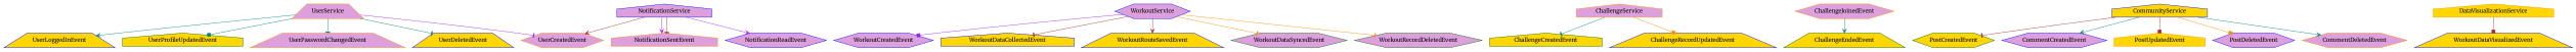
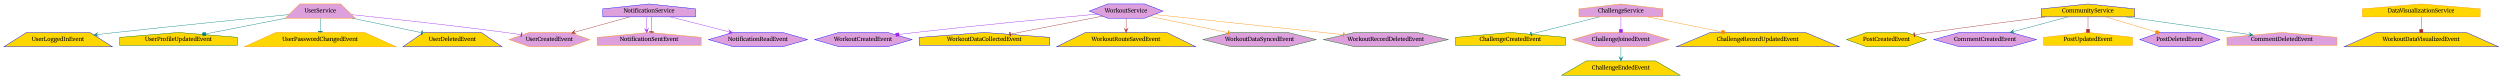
  digraph {
    fontname=Merriweather
    node [color=blue fillcolor=plum fontname=Merriweather shape=hexagon style=filled]
    edge [arrowhead=tee color=teal fontname=Merriweather]
    n1 [color=darkorange label=UserService shape=trapezium]
    n2 [color=darkorange label=UserCreatedEvent]
    n3 [fillcolor=gold label=UserLoggedInEvent shape=trapezium]
    n4 [color=darkgreen fillcolor=gold label=UserProfileUpdatedEvent shape=house]
-   n5 [color=darkorange label=UserPasswordChangedEvent shape=trapezium]
+   n5 [color=darkorange fillcolor=gold label=UserPasswordChangedEvent shape=trapezium]
    n6 [fillcolor=gold label=UserDeletedEvent shape=trapezium]
    n7 [label=WorkoutService]
    n8 [label=WorkoutCreatedEvent]
    n9 [fillcolor=gold label=WorkoutDataCollectedEvent shape=house]
    n10 [fillcolor=gold label=WorkoutRouteSavedEvent shape=trapezium]
    n11 [color=darkgreen label=WorkoutDataSyncedEvent]
    n12 [color=darkgreen label=WorkoutRecordDeletedEvent]
    n13 [color=darkorange label=ChallengeService shape=house]
    n14 [color=darkgreen fillcolor=gold label=ChallengeCreatedEvent shape=house]
    n15 [color=darkorange label=ChallengeJoinedEvent]
    n16 [fillcolor=gold label=ChallengeRecordUpdatedEvent shape=trapezium]
    n17 [color=darkgreen fillcolor=gold label=ChallengeEndedEvent shape=trapezium]
    n18 [fillcolor=gold label=CommunityService shape=house]
    n19 [color=darkgreen fillcolor=gold label=PostCreatedEvent]
    n20 [label=CommentCreatedEvent]
    n21 [color=darkorange fillcolor=gold label=PostUpdatedEvent shape=house]
    n22 [label=PostDeletedEvent]
-   n23 [color=darkorange label=CommentDeletedEvent]
+   n23 [color=darkorange label=CommentDeletedEvent shape=house]
    n24 [label=NotificationService shape=house]
    n25 [color=darkorange label=NotificationSentEvent shape=house]
    n26 [label=NotificationReadEvent]
    n27 [color=darkorange fillcolor=gold label=DataVisualizationService shape=house]
    n28 [fillcolor=gold label=WorkoutDataVisualizedEvent shape=trapezium]
    n1 -> n2 [color=purple]
    n1 -> n3 [arrowhead=vee]
    n1 -> n4 [arrowhead=box]
    n1 -> n5
    n1 -> n6
    n7 -> n8 [arrowhead=box color=purple]
    n7 -> n9 [color=brown]
    n7 -> n10 [arrowhead=vee color=brown]
    n7 -> n11 [color=darkorange]
    n7 -> n12 [color=darkorange]
    n13 -> n14
+   n13 -> n15 [arrowhead=box color=purple]
    n13 -> n16 [arrowhead=box color=darkorange]
    n15 -> n17 [arrowhead=vee]
    n18 -> n19 [color=brown]
    n18 -> n20 [arrowhead=vee]
    n18 -> n21 [arrowhead=box color=brown]
    n18 -> n22 [arrowhead=box color=darkorange]
    n18 -> n23 [arrowhead=vee]
    n24 -> n2 [arrowhead=vee color=brown]
    n24 -> n25 [arrowhead=vee color=purple]
    n24 -> n25 [color=brown]
    n24 -> n26 [arrowhead=vee color=purple]
    n27 -> n28 [arrowhead=box color=brown]
  }
